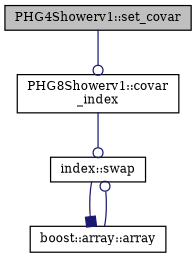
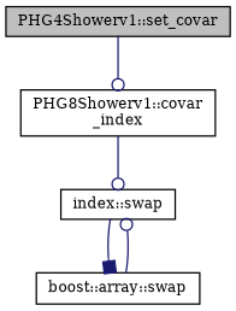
  digraph {
    fontname="DejaVu Serif"
    rankdir=TB
    node [color=black fontname="DejaVu Serif" fontsize=10 shape=record]
    edge [arrowhead=odot color=midnightblue fontname="DejaVu Serif" fontsize=10 labelfontname=FreeSans labelfontsize=10 style=solid]
    n1 [fillcolor=grey75 fontcolor=black height=0.2 label="PHG4Showerv1::set_covar" style=filled width=0.4]
    n2 [height=0.2 label="PHG8Showerv1::covar\l_index" width=0.4]
    n3 [height=0.2 label="index::swap" width=0.4]
-   n4 [height=0.2 label="boost::array::array" width=0.4]
+   n4 [height=0.2 label="boost::array::swap" width=0.4]
    n1 -> n2
    n2 -> n3
    n3 -> n4 [arrowhead=box]
    n4 -> n3
  }
